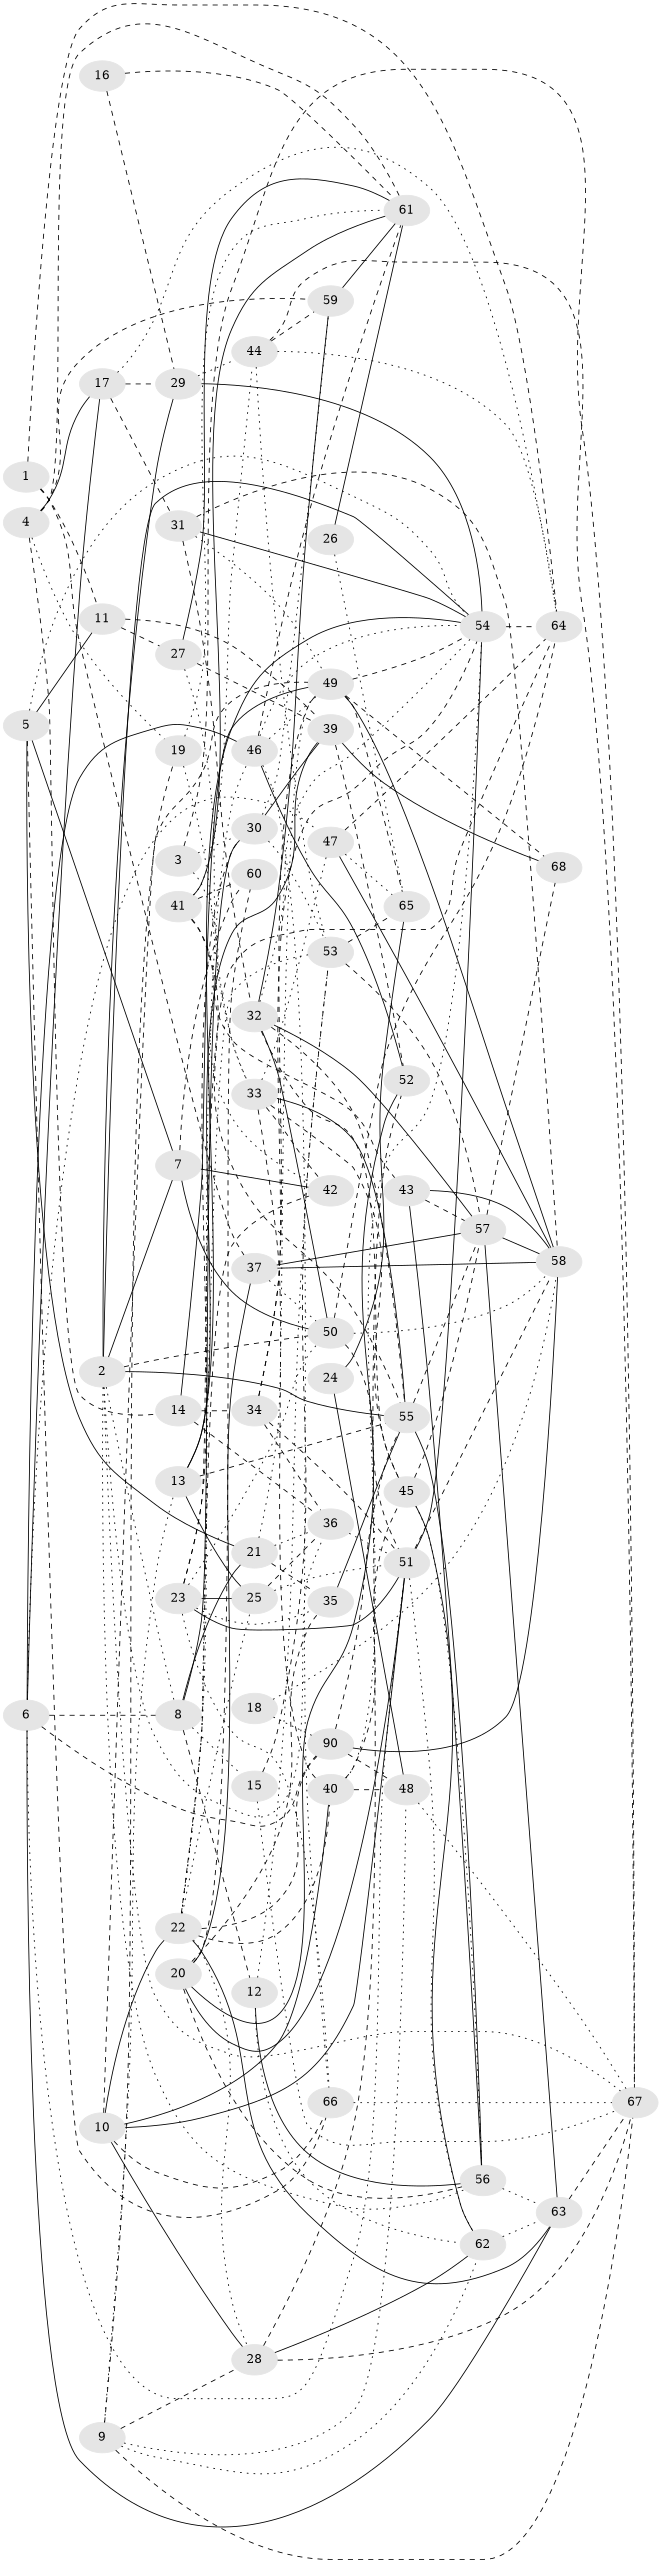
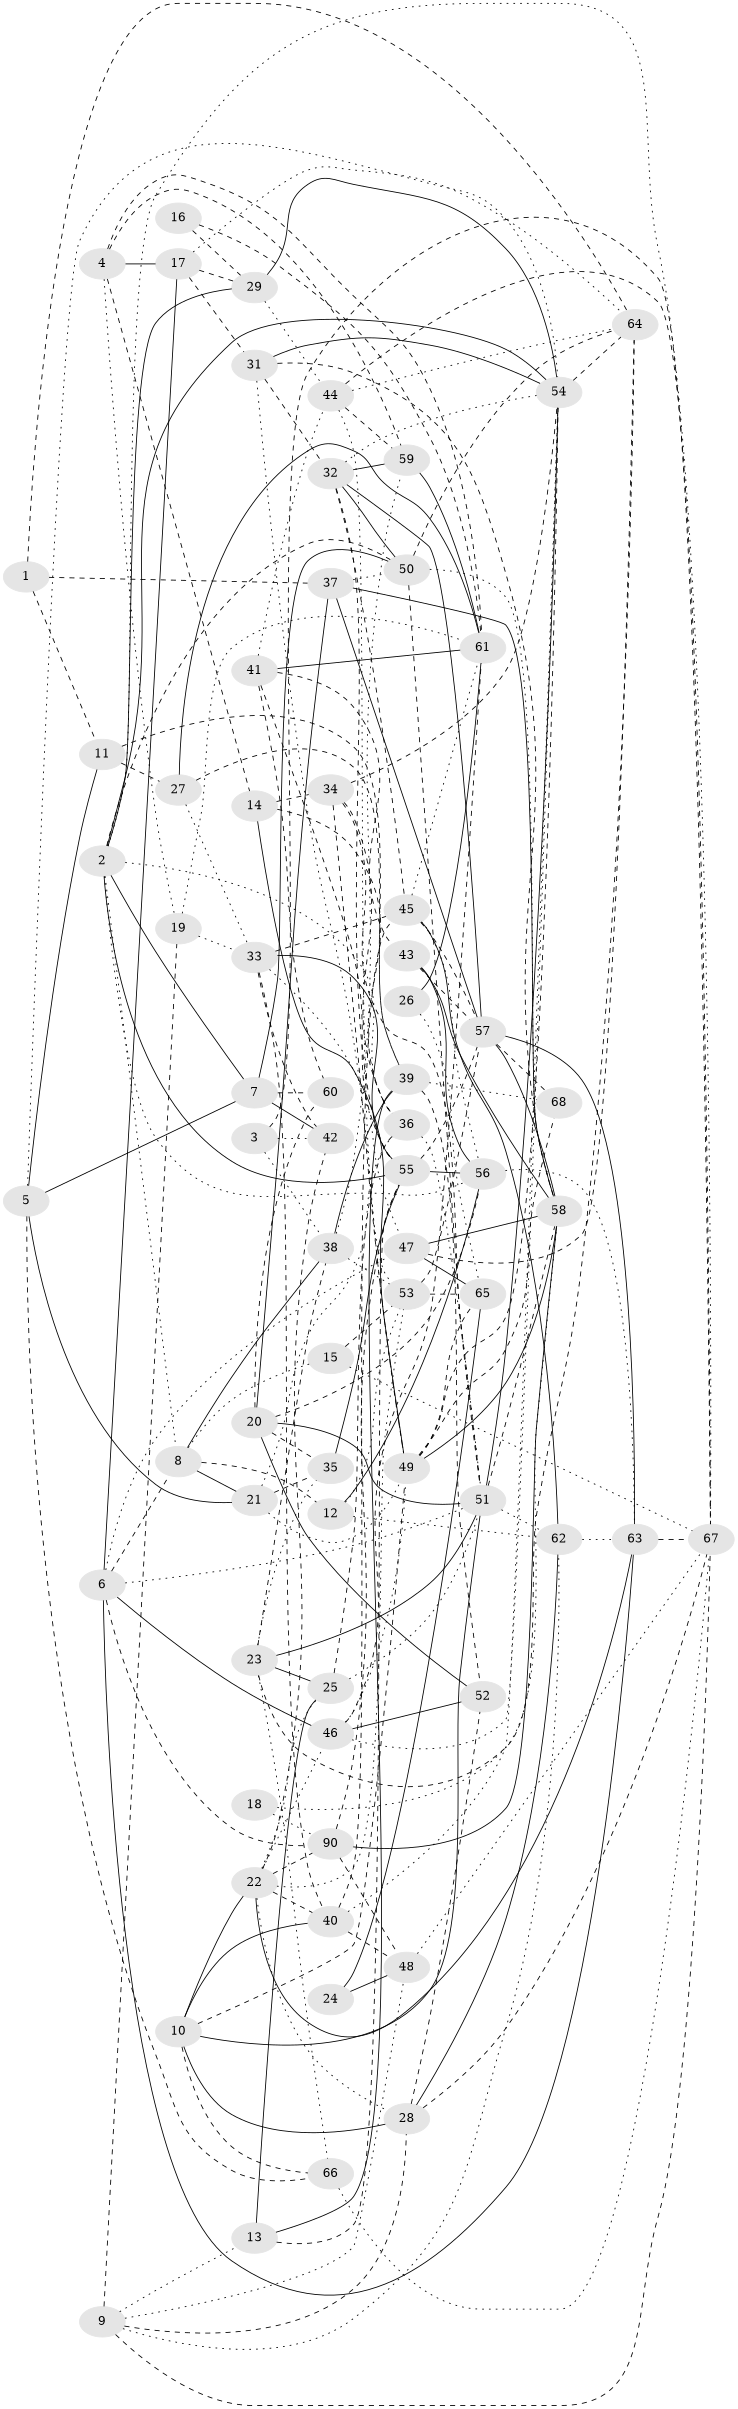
  graph {
    rankdir=LR
    node [color=gray90 style=filled]
    edge [style=dashed weight=1.0]
    1
    11
    37
    64
    27
    39
    50
    58
    57
    2
    7
    8
    29
    36
    54
    55
    56
    67
    42
    60
-   38 [label=30]
+   38
    21
    12
    15
    44
    51
    63
    3
    59
    53
    4
    14
    17
    19
    61
    49
    34
    31
    33
    5
    66
    35
    6
    n44 [label=90]
    46
    47
    48
    52
    65
    62
    9
    13
    28
    25
    10
    22
    40
    45
    68
    16
    32
    18
    20
    23
    24
    26
    41
    43
    1 -- 11
    1 -- 37
    1 -- 64
    11 -- 27
    11 -- 39
    37 -- 50 [style=dotted]
    37 -- 58 [style=solid]
    37 -- 57 [style=solid]
    27 -- 39
    27 -- 61 [style=solid]
    27 -- 33 [style=dotted]
    39 -- 52
-   39 -- 68 [style=solid]
+   39 -- 68 [style=dotted]
    50 -- 64
    50 -- 58 [style=dotted]
    50 -- 51
    57 -- 58 [style=solid]
    57 -- 63 [style=solid]
    57 -- 68
    2 -- 50
    2 -- 7 [style=solid]
    2 -- 8 [style=dotted]
    2 -- 29 [style=solid]
    2 -- 36 [style=dotted]
    2 -- 54 [style=solid weight=2.0]
    2 -- 55 [style=solid weight=2.0]
    2 -- 56 [style=dotted]
    2 -- 67 [style=dotted]
    7 -- 50 [style=solid]
    7 -- 42 [style=solid]
    7 -- 60
    8 -- 38 [style=solid]
    8 -- 21 [style=solid]
    8 -- 12 [weight=2.0]
    8 -- 15 [style=dotted]
    29 -- 54 [style=solid]
    29 -- 44 [style=dotted]
    36 -- 51 [style=dotted]
    54 -- 64
    55 -- 57
    55 -- 56 [style=solid]
    56 -- 63 [style=dotted]
    38 -- 39 [style=solid]
    38 -- 59 [style=dotted]
    38 -- 53 [style=dotted]
    21 -- 36 [style=dotted]
    21 -- 49 [style=dotted]
    21 -- 35
    12 -- 56 [style=solid]
    12 -- 53 [style=dotted]
    12 -- 62 [style=dotted]
    15 -- 67 [style=dotted]
    15 -- 53
    44 -- 64 [style=dotted]
    44 -- 67
    44 -- 59
    44 -- 53 [style=dotted]
    51 -- 58
    51 -- 54 [style=solid]
    51 -- 62 [style=dotted]
    63 -- 67
    3 -- 67
    3 -- 42 [style=dotted]
    3 -- 38 [style=dotted]
    59 -- 61 [style=solid]
    53 -- 57 [weight=2.0]
    53 -- 65
    4 -- 59
    4 -- 14
    4 -- 17 [style=solid]
    4 -- 19 [style=dotted]
    4 -- 61
    14 -- 36
    14 -- 49 [style=solid]
    14 -- 34
    17 -- 64 [style=dotted]
    17 -- 29
    17 -- 31
    19 -- 61 [style=dotted]
    19 -- 33 [style=dotted]
    49 -- 58 [style=solid]
    49 -- 54
    49 -- 65
    49 -- 68
    34 -- 36
    34 -- 54
    34 -- 51
    34 -- 49
    31 -- 58
    31 -- 54 [style=solid]
    31 -- 49 [style=dotted]
    31 -- 32
    33 -- 55 [style=solid]
    33 -- 42
    33 -- 47 [style=dotted]
    33 -- 40
    33 -- 45
    5 -- 11 [style=solid]
    5 -- 7 [style=solid]
    5 -- 54 [style=dotted]
    5 -- 21 [style=solid]
    5 -- 66
    66 -- 67 [style=dotted]
    35 -- 55 [style=solid]
    6 -- 8
    6 -- 51 [style=dotted]
    6 -- 63 [style=solid]
    6 -- 17 [style=solid]
    6 -- n44
    6 -- 46 [style=solid]
    6 -- 47 [style=dotted]
    n44 -- 58 [style=solid]
    n44 -- 55
    n44 -- 48
    46 -- 54 [style=dotted]
    46 -- 61
    46 -- 49 [style=dotted]
-   46 -- 66 [style=dotted]
    46 -- 52 [style=solid]
    47 -- 64
    47 -- 58 [style=solid]
-   47 -- 65 [style=dotted]
+   47 -- 65 [style=solid]
    48 -- 67 [style=dotted]
    62 -- 63 [style=dotted]
    9 -- 67
    9 -- 19
    9 -- 48 [style=dotted]
    9 -- 62 [style=dotted]
    9 -- 13 [style=dotted]
    9 -- 28
    13 -- 39 [style=solid]
-   13 -- 54 [style=solid]
    13 -- 55
    13 -- 25 [style=solid]
    28 -- 67
    28 -- 52
    28 -- 62 [style=solid]
    25 -- 36
    25 -- 51 [style=dotted]
    10 -- 51 [style=solid]
    10 -- 49
    10 -- 66
    10 -- 28 [style=solid]
    10 -- 22 [style=solid]
    10 -- 40 [style=solid]
    22 -- 42
    22 -- 63 [style=solid]
    22 -- 53 [style=dotted]
    22 -- n44
    22 -- 46 [style=dotted]
    22 -- 28 [style=dotted]
    22 -- 25 [style=dotted]
    22 -- 40
    40 -- 54 [style=dotted]
    40 -- 48
    40 -- 45
    45 -- 57
    45 -- 56 [style=dotted]
+   45 -- 61 [style=dotted]
    45 -- 62 [style=solid]
    16 -- 29
    16 -- 61
    32 -- 50 [style=solid]
    32 -- 57 [style=solid]
    32 -- 54 [style=dotted]
    32 -- 55
    32 -- 59 [style=solid]
    32 -- 45
    18 -- 58 [style=dotted]
    18 -- n44 [style=dotted]
    20 -- 37 [style=solid weight=2.0]
    20 -- 56
    20 -- 60
    20 -- 51 [style=solid]
    20 -- 35
    20 -- 52 [style=solid]
    23 -- 64
-   23 -- 50 [style=dotted]
    23 -- 38
    23 -- 51 [style=solid]
    23 -- 66 [style=dotted]
    23 -- 35 [style=dotted]
    23 -- 25 [style=solid]
    24 -- 48 [style=solid]
    24 -- 65 [style=solid]
    26 -- 61 [style=solid]
    26 -- 65 [style=dotted]
    41 -- 55
    41 -- 60
    41 -- 44 [style=dotted weight=2.0]
    41 -- 61 [style=solid]
    41 -- 43
    43 -- 58 [style=solid]
    43 -- 57
    43 -- 56 [style=solid]
  }
